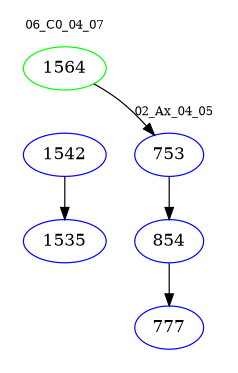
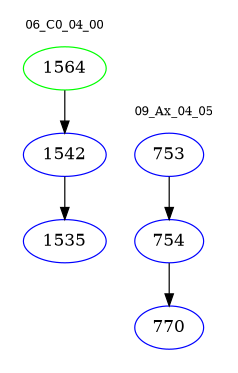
  digraph {
    node [color=blue]
    edge [color=black]
    n1 [label=753]
-   n2 [label=854]
-   n3 [label=777]
+   n2 [label=754]
+   n3 [label=770]
    n4 [color=green label=1564]
    n5 [label=1542]
    n6 [label=1535]
    subgraph cluster_1 {
      color=white
      fontsize=10
-     label="02_Ax_04_05"
+     label="09_Ax_04_05"
      n1
      n2
      n3
    }
    subgraph cluster_2 {
      color=white
      fontsize=10
-     label="06_C0_04_07"
+     label="06_C0_04_00"
      n4
      n5
      n6
    }
    n1 -> n2
    n2 -> n3
-   n4 -> n1
+   n4 -> n5
    n5 -> n6
  }
